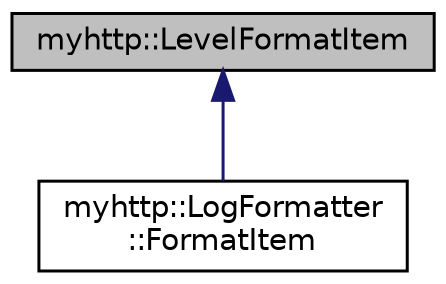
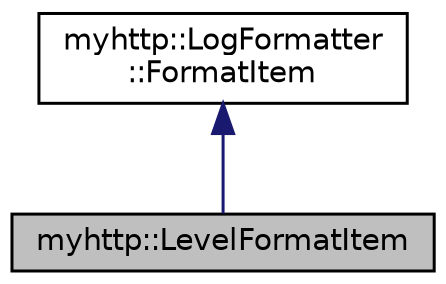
  digraph {
    node [color=black fontname=Helvetica fontsize=10 shape=record style=filled]
    n1 [fillcolor=grey75 fontcolor=black height=0.2 label="myhttp::LevelFormatItem" width=0.4]
    n2 [fillcolor=white height=0.2 label="myhttp::LogFormatter\l::FormatItem" width=0.4]
-   n1 -> n2 [color=midnightblue dir=back fontname=Helvetica fontsize=10 labelfontname=Helvetica labelfontsize=10 style=solid]
+   n2 -> n1 [color=midnightblue dir=back fontname=Helvetica fontsize=10 labelfontname=Helvetica labelfontsize=10 style=solid]
  }
